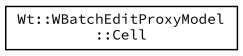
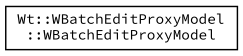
  digraph {
    rankdir=LR
    fontname="Source Code Pro"
-   n1 [color=black fillcolor=white fontname="Source Code Pro" fontsize=10 height=0.2 label="Wt::WBatchEditProxyModel\l::Cell" shape=record style=filled width=0.4]
+   n1 [color=black fillcolor=white fontname="Source Code Pro" fontsize=10 height=0.2 label="Wt::WBatchEditProxyModel\l::WBatchEditProxyModel" shape=record style=filled width=0.4]
  }
